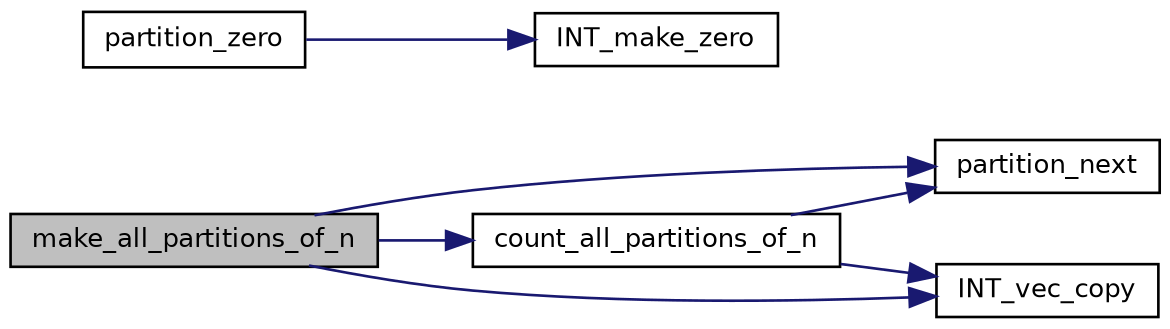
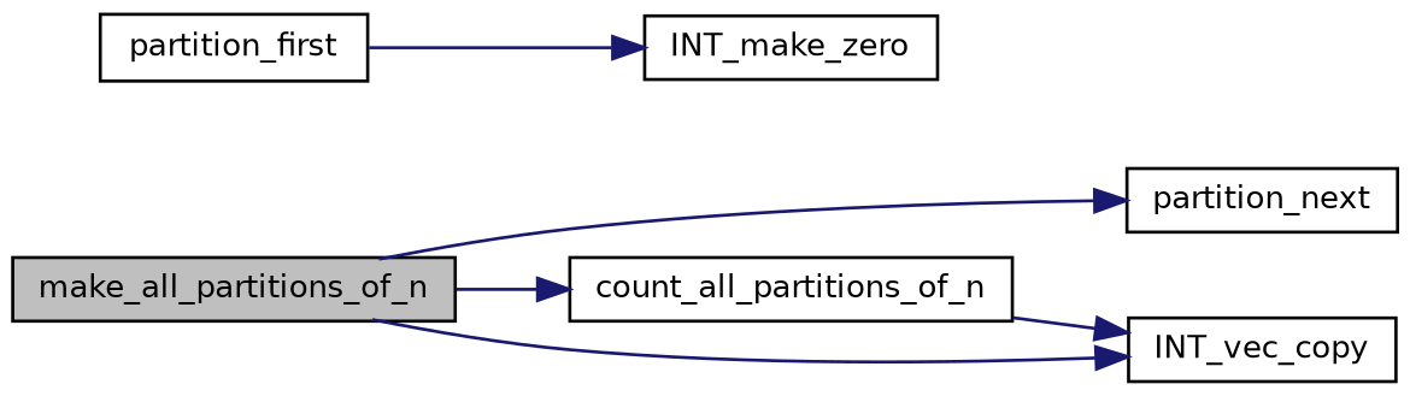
  digraph {
    rankdir=LR
    node [color=black fillcolor=white fontname=Helvetica fontsize=10 shape=record style=filled]
    edge [color=midnightblue fontname=Helvetica fontsize=10 labelfontname=Helvetica labelfontsize=10 style=solid]
    n1 [fillcolor=grey75 fontcolor=black height=0.2 label=make_all_partitions_of_n width=0.4]
    n2 [height=0.2 label=count_all_partitions_of_n width=0.4]
    n3 [height=0.2 label=partition_next width=0.4]
    n4 [height=0.2 label=INT_vec_copy width=0.4]
-   n5 [height=0.2 label=partition_zero width=0.4]
+   n5 [height=0.2 label=partition_first width=0.4]
    n6 [height=0.2 label=INT_make_zero width=0.4]
    n1 -> n2
    n1 -> n3
    n1 -> n4
-   n2 -> n3
    n2 -> n4
    n5 -> n6
  }
